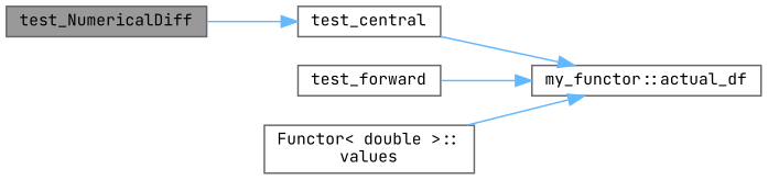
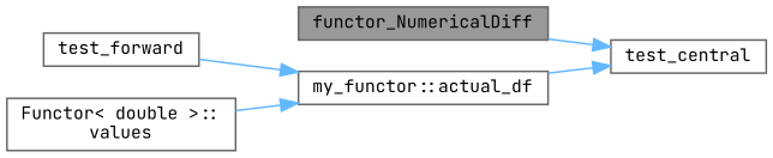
  digraph {
    fontname="JetBrains Mono"
    rankdir=LR
    node [color=grey40 fillcolor=white fontname="JetBrains Mono" fontsize=10 shape=box style=filled]
    edge [color=steelblue1 fontname="JetBrains Mono" fontsize=10 labelfontname=Helvetica labelfontsize=10 style=solid]
-   n1 [color=gray40 fillcolor=grey60 fontcolor=black height=0.2 label=test_NumericalDiff width=0.4]
+   n1 [color=gray40 fillcolor=grey60 fontcolor=black height=0.2 label=functor_NumericalDiff width=0.4]
    n2 [height=0.2 label=test_central width=0.4]
    n3 [height=0.2 label="my_functor::actual_df" width=0.4]
    n4 [height=0.2 label=test_forward width=0.4]
    n5 [height=0.2 label="Functor\< double \>::\lvalues" width=0.4]
    n1 -> n2
-   n2 -> n3
+   n3 -> n2
    n4 -> n3
    n5 -> n3
  }
